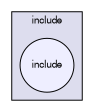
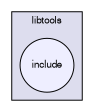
  digraph {
    compound=true
    n1 [fillcolor="#eeeeff" fontname=FreeSans fontsize=10 label=include pencolor=black shape=circle style=filled]
    subgraph cluster_1 {
      bgcolor="#ddddee"
      fontname=FreeSans
      fontsize=10
-     label=include
+     label=libtools
      pencolor=black
      n1
    }
  }
